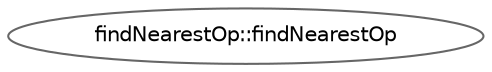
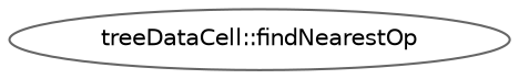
  digraph {
    rankdir=LR
-   n1 [color=grey40 fillcolor=white fontname=Helvetica fontsize=10 height=0.2 label="findNearestOp::findNearestOp" shape=ellipse style=filled width=0.4]
+   n1 [color=grey40 fillcolor=white fontname=Helvetica fontsize=10 height=0.2 label="treeDataCell::findNearestOp" shape=ellipse style=filled width=0.4]
  }
